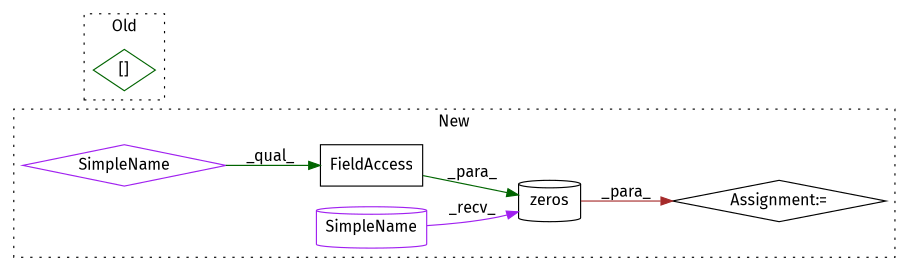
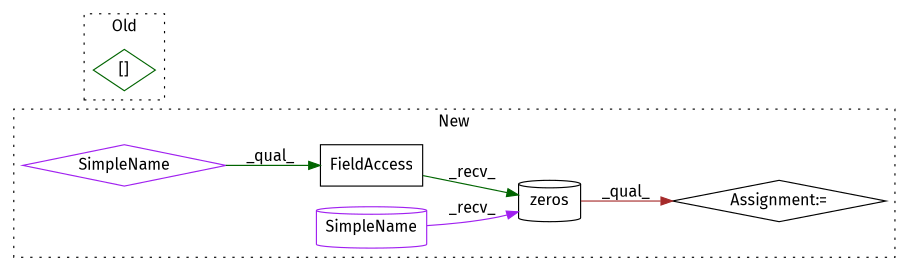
  digraph {
    fontname="Fira Sans"
    rankdir=LR
    node [a=42 color=black fontname="Fira Sans" l=5 s=11227 shape=diamond]
    edge [color=darkgreen fontname="Fira Sans"]
    n1 [a=32 l="6,1" label=zeros s="11199,11238" shape=cylinder]
    n2 [a=7 l=1 label="Assignment:=" s=11192]
    n3 [a=22 l=11 label=FieldAccess shape=box]
    n4 [color=purple label=SimpleName]
    n5 [color=purple label=SimpleName s=11193 shape=cylinder]
    n6 [a=2 color=darkgreen l="14,1" label="[]" s="14984,14999"]
    subgraph cluster_1 {
      label=New
      style=dotted
      n1
      n2
      n3
      n4
      n5
    }
    subgraph cluster_2 {
      label=Old
      style=dotted
      n6
    }
-   n1 -> n2 [color=brown label=_para_]
-   n3 -> n1 [label=_para_]
+   n1 -> n2 [color=brown label=_qual_]
+   n3 -> n1 [label=_recv_]
    n4 -> n3 [label=_qual_]
    n5 -> n1 [color=purple label=_recv_]
  }
